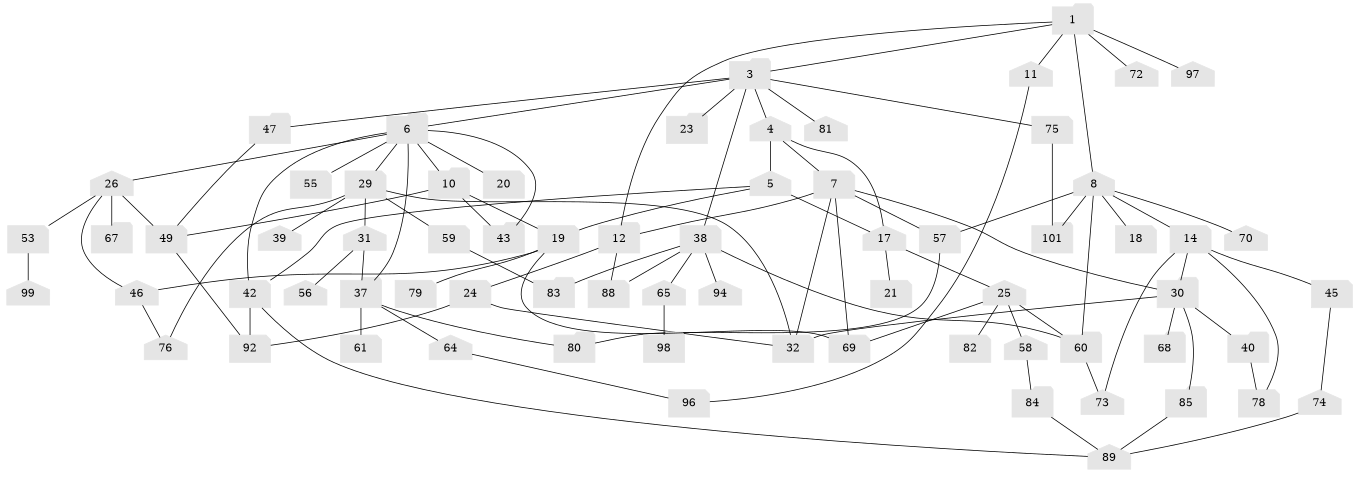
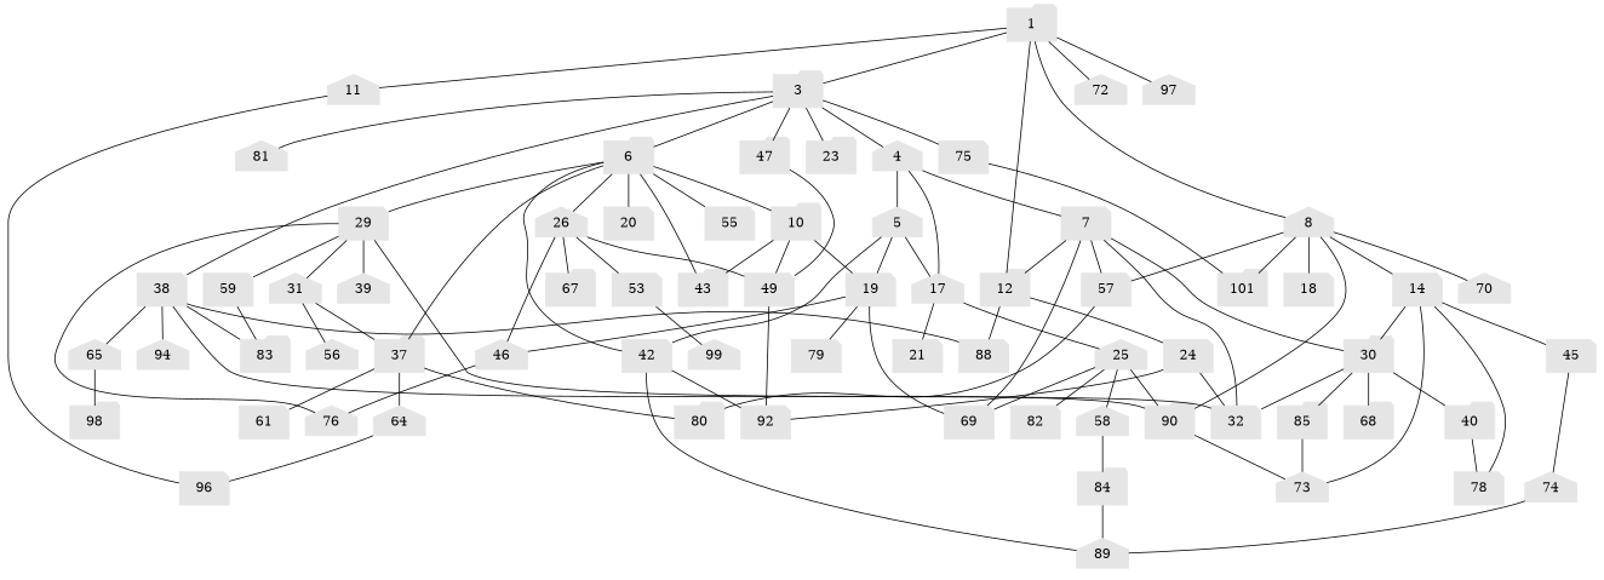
  graph {
    node [color=gray90 shape=note style=filled]
    1 [shape=folder super="+2"]
    3 [shape=folder super="+35"]
    8 [shape=house super="+9"]
    11 [shape=house super="+27"]
    12 [shape=folder super="+62"]
    72 [shape=house]
    97 [shape=house]
    4 [shape=house super="+33"]
    6 [shape=folder super="+16"]
    23 [shape=folder]
    38 [super="+91"]
    47 [shape=folder]
    75
    81 [shape=house]
    14 [super="+28"]
    57
    18
-   60 [shape=folder]
+   60 [shape=folder label=90]
    70 [shape=house]
    101 [shape=folder]
    96 [super="+100"]
    24 [super="+41"]
    88
    5 [shape=house super="+22"]
    7 [super="+15"]
    17 [shape=house super="+50"]
    42 [super="+71"]
    10 [shape=folder]
    20
    26 [shape=house super="+34"]
    29 [super="+63"]
    37 [shape=folder super="+48"]
    43 [shape=folder super="+51"]
    55
    65 [shape=house]
    83 [shape=folder]
    94 [shape=house]
    49 [super="+54"]
    19 [super="+66"]
    32 [super="+36"]
    69 [super="+77"]
    30 [shape=folder super="+93"]
    21
    25 [shape=house super="+44"]
    46 [shape=house]
    79
    92 [super="+95"]
    89 [shape=house super="+90"]
    53
    67 [shape=folder]
    31 [shape=house]
    39 [shape=house]
    59
    76 [shape=house]
    61
    64 [shape=house]
    80 [shape=folder super="+87"]
    45 [super="+52"]
    73 [shape=house]
    78
    74 [shape=house]
    40 [shape=folder]
    68 [shape=folder]
    85 [shape=folder]
    58 [shape=house]
    82
    84 [shape=folder]
    99 [shape=house]
    56 [shape=house super="+86"]
    98 [shape=folder]
    1 -- 3
    1 -- 8
    1 -- 11
    1 -- 12
    1 -- 72
    1 -- 97
    3 -- 4
    3 -- 6
    3 -- 23
    3 -- 38
    3 -- 47
    3 -- 75
    3 -- 81
    8 -- 14
    8 -- 57
    8 -- 18
    8 -- 60
    8 -- 70
    8 -- 101
    11 -- 96
    12 -- 24
    12 -- 88
    4 -- 5
    4 -- 7
    4 -- 17
    6 -- 42
    6 -- 10
    6 -- 20
    6 -- 26
    6 -- 29
    6 -- 37
    6 -- 43
    6 -- 55
    38 -- 60
    38 -- 88
    38 -- 65
    38 -- 83
    38 -- 94
    47 -- 49
    75 -- 101
    14 -- 30
    14 -- 45
    14 -- 73
    14 -- 78
    57 -- 80
    60 -- 73
    24 -- 32
    24 -- 92
    5 -- 17
    5 -- 42
    5 -- 19
    7 -- 12
    7 -- 57
    7 -- 32
    7 -- 69
    7 -- 30
    17 -- 21
    17 -- 25
    42 -- 92
    42 -- 89
    10 -- 43
    10 -- 49
    10 -- 19
    26 -- 49
    26 -- 46
    26 -- 53
    26 -- 67
    29 -- 32
    29 -- 31
    29 -- 39
    29 -- 59
    29 -- 76
    37 -- 61
    37 -- 64
    37 -- 80
    65 -- 98
    49 -- 92
    19 -- 69
    19 -- 46
    19 -- 79
    30 -- 32
    30 -- 40
    30 -- 68
    30 -- 85
    25 -- 60
    25 -- 69
    25 -- 58
    25 -- 82
    46 -- 76
    53 -- 99
    31 -- 37
    31 -- 56
    59 -- 83
    64 -- 96
    45 -- 74
    74 -- 89
    40 -- 78
-   85 -- 89
+   85 -- 73
    58 -- 84
    84 -- 89
  }
